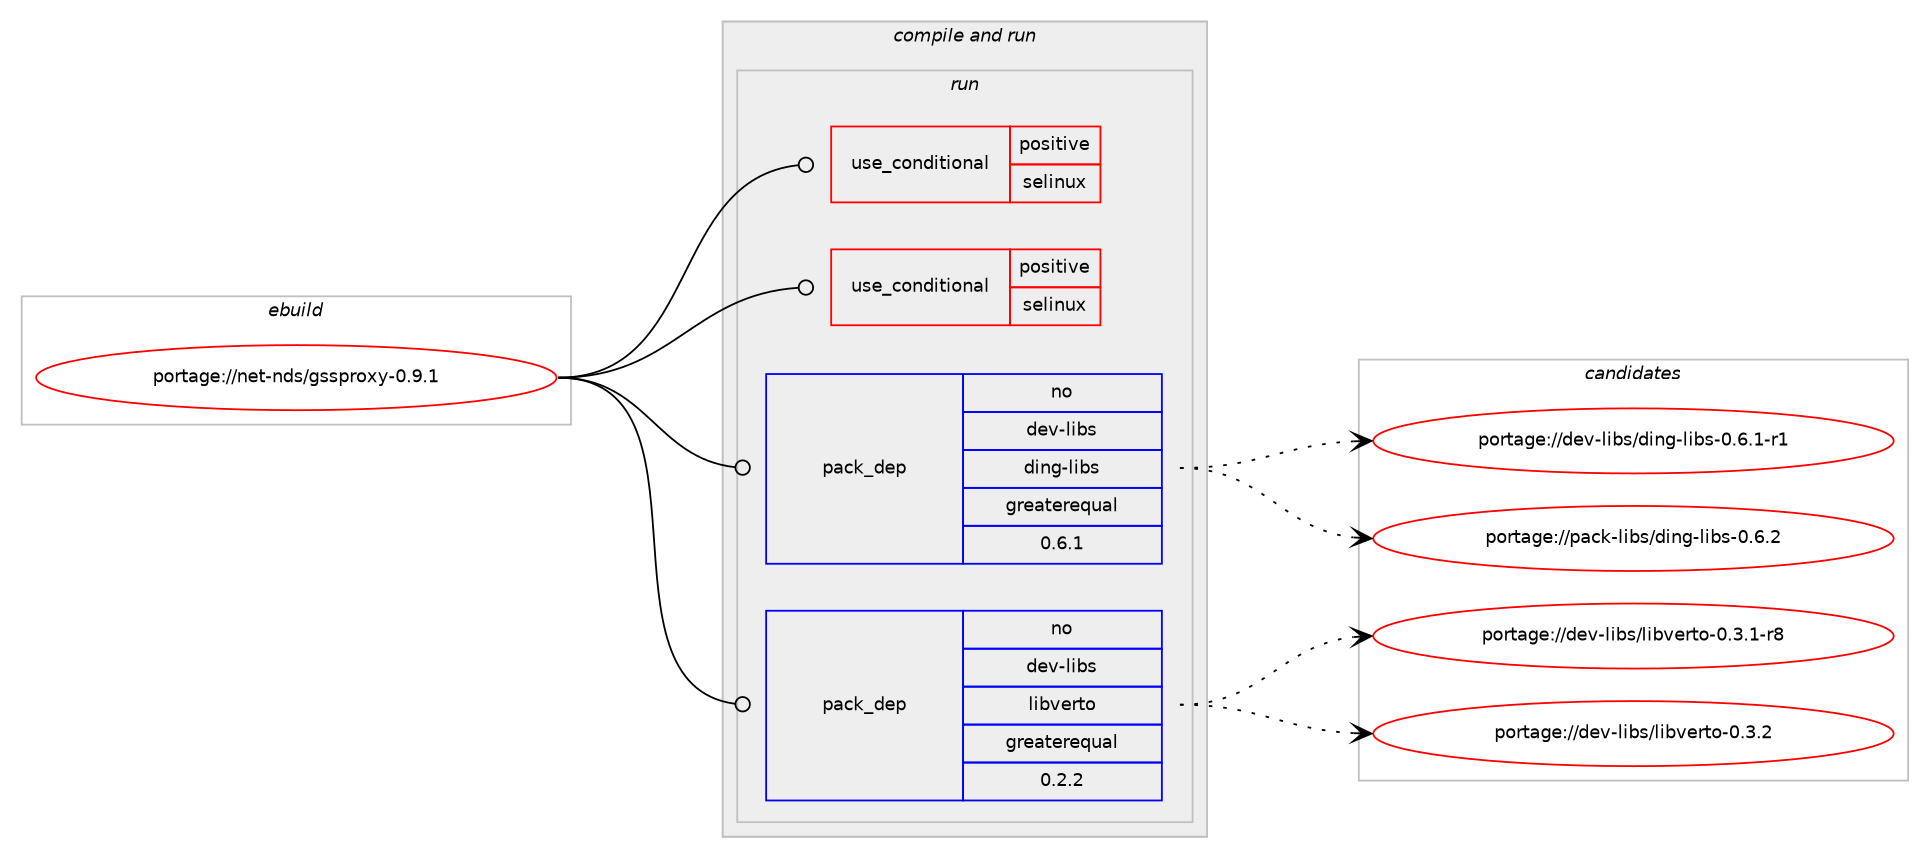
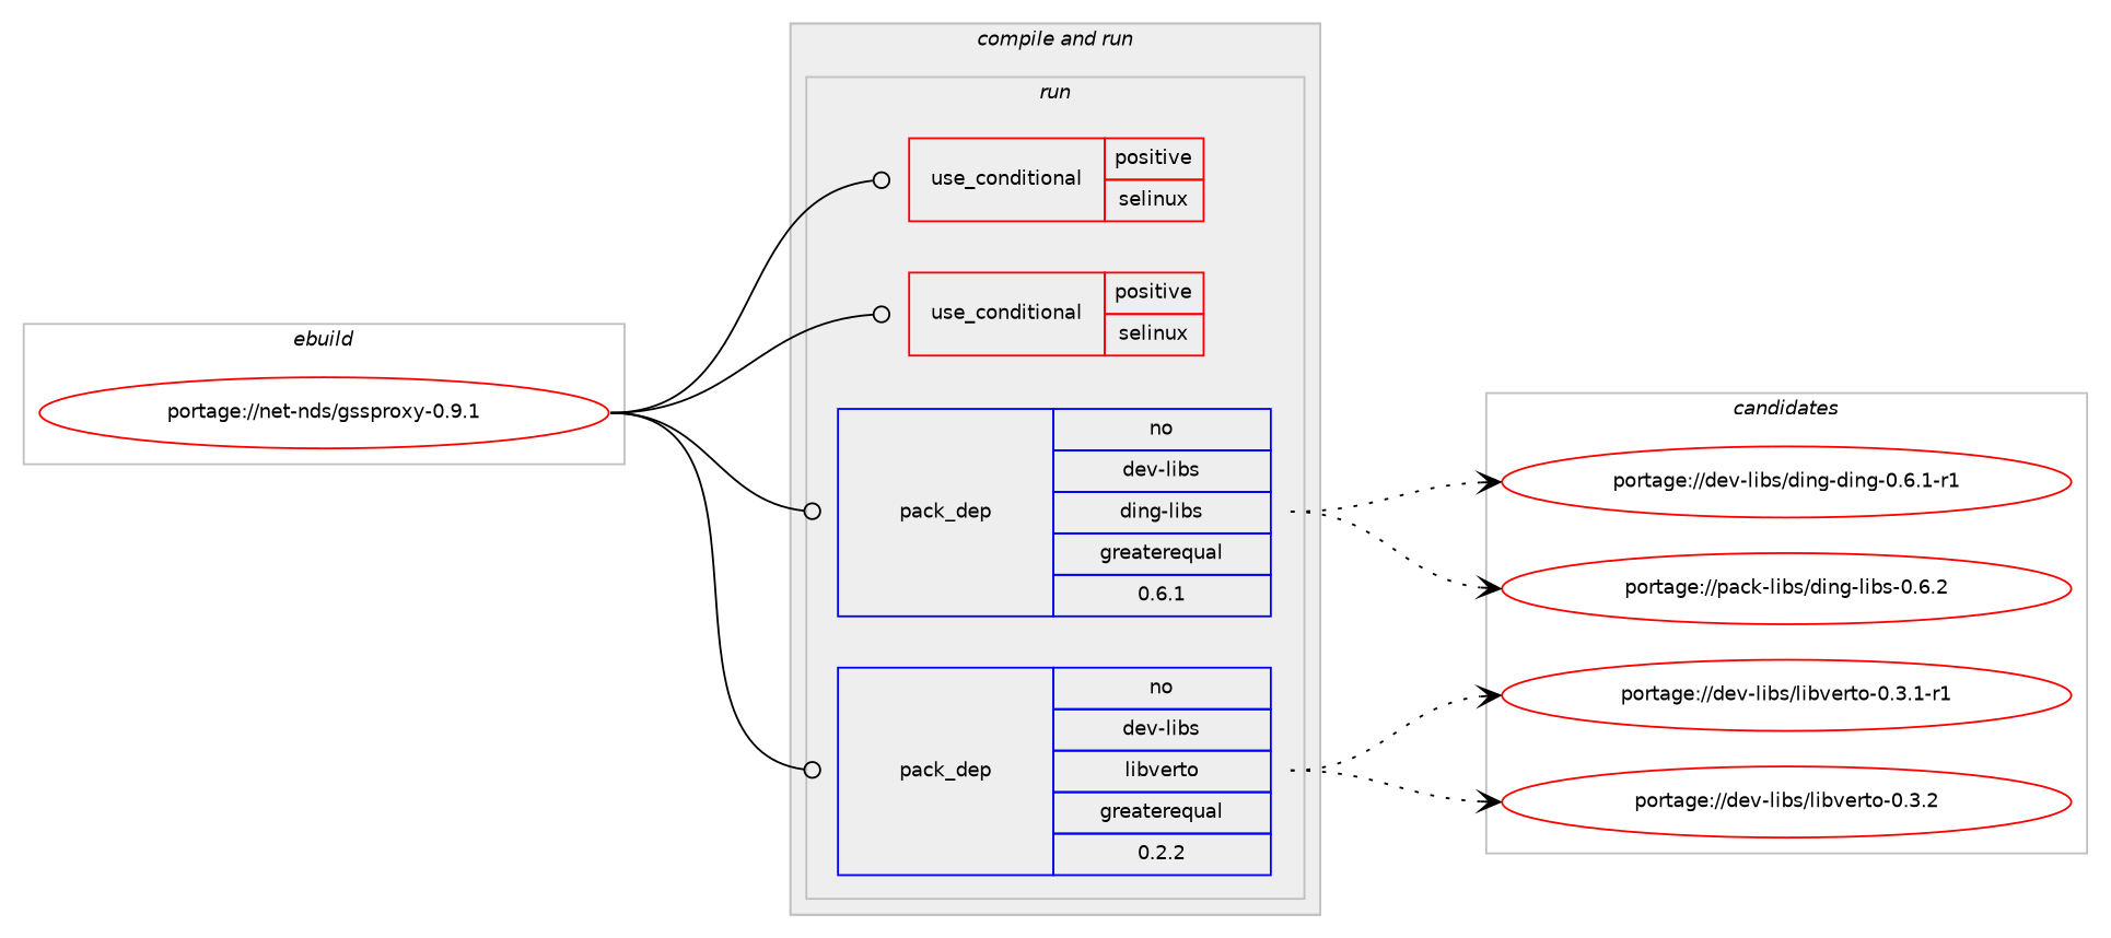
  digraph {
    compound=true
    concentrate=true
    fontname=Helvetica
    fontsize=10
    newrank=true
    rankdir=LR
    ranksep=1.5
    node [color=red fontname=Helvetica fontsize=10]
    edge [arrowhead=odot headport=w style=solid tailport=e weight=20]
    n1 [label="portage://net-nds/gssproxy-0.9.1" width=4]
    n2 [label=<<TABLE BORDER="0" CELLBORDER="1" CELLSPACING="0" CELLPADDING="4"><TR><TD ROWSPAN="3" CELLPADDING="10">use_conditional</TD></TR><TR><TD>positive</TD></TR><TR><TD>selinux</TD></TR></TABLE>> shape=none]
    n3 [label=<<TABLE BORDER="0" CELLBORDER="1" CELLSPACING="0" CELLPADDING="4"><TR><TD ROWSPAN="3" CELLPADDING="10">use_conditional</TD></TR><TR><TD>positive</TD></TR><TR><TD>selinux</TD></TR></TABLE>> shape=none]
    n4 [color=blue label=<<TABLE BORDER="0" CELLBORDER="1" CELLSPACING="0" CELLPADDING="4" WIDTH="220"><TR><TD ROWSPAN="6" CELLPADDING="30">pack_dep</TD></TR><TR><TD WIDTH="110">no</TD></TR><TR><TD>dev-libs</TD></TR><TR><TD>ding-libs</TD></TR><TR><TD>greaterequal</TD></TR><TR><TD>0.6.1</TD></TR></TABLE>> shape=none]
    n5 [color=blue label=<<TABLE BORDER="0" CELLBORDER="1" CELLSPACING="0" CELLPADDING="4" WIDTH="220"><TR><TD ROWSPAN="6" CELLPADDING="30">pack_dep</TD></TR><TR><TD WIDTH="110">no</TD></TR><TR><TD>dev-libs</TD></TR><TR><TD>libverto</TD></TR><TR><TD>greaterequal</TD></TR><TR><TD>0.2.2</TD></TR></TABLE>> shape=none]
-   n6 [label="portage://dev-libs/ding-libs-0.6.1-r1" width=4]
+   n6 [label="portage://dev-libs/ding-ding-0.6.1-r1" width=4]
    n7 [label="portage://pack-libs/ding-libs-0.6.2" width=4]
-   n8 [label="portage://dev-libs/libverto-0.3.1-r8" width=4]
+   n8 [label="portage://dev-libs/libverto-0.3.1-r1" width=4]
    n9 [label="portage://dev-libs/libverto-0.3.2" width=4]
    subgraph cluster_1 {
      color=gray
      label=<<i>ebuild</i>>
      rank=same
      n1
    }
    subgraph cluster_2 {
      color=gray
      label=<<i>dependencies</i>>
      subgraph cluster_3 {
        color=gray
        fillcolor="#eeeeee"
        label=<<i>compile</i>>
        style=filled
      }
      subgraph cluster_4 {
        color=gray
        fillcolor="#eeeeee"
        label=<<i>compile and run</i>>
        style=filled
      }
      subgraph cluster_5 {
        color=gray
        fillcolor="#eeeeee"
        label=<<i>run</i>>
        style=filled
        subgraph sub_6 {
          color=gray
          fillcolor="#eeeeee"
          label=<<i>run</i>>
          style=filled
          n2
        }
        subgraph sub_7 {
          color=gray
          fillcolor="#eeeeee"
          label=<<i>run</i>>
          style=filled
          n3
        }
        subgraph sub_8 {
          color=gray
          fillcolor="#eeeeee"
          label=<<i>run</i>>
          style=filled
          n4
        }
        subgraph sub_9 {
          color=gray
          fillcolor="#eeeeee"
          label=<<i>run</i>>
          style=filled
          n5
        }
      }
    }
    subgraph cluster_10 {
      color=gray
      label=<<i>candidates</i>>
      rank=same
      subgraph sub_11 {
        color=black
        label=<<i>candidates</i>>
        nodesep=1
        rank=same
        n6
        n7
      }
      subgraph sub_12 {
        color=black
        label=<<i>candidates</i>>
        nodesep=1
        rank=same
        n8
        n9
      }
    }
    n1 -> n2
    n1 -> n3
    n1 -> n4
    n1 -> n5
    n4 -> n6 [arrowhead=vee style=dotted weight=100]
    n4 -> n7 [arrowhead=vee style=dotted weight=100]
    n5 -> n8 [arrowhead=vee style=dotted weight=100]
    n5 -> n9 [arrowhead=vee style=dotted weight=100]
  }
